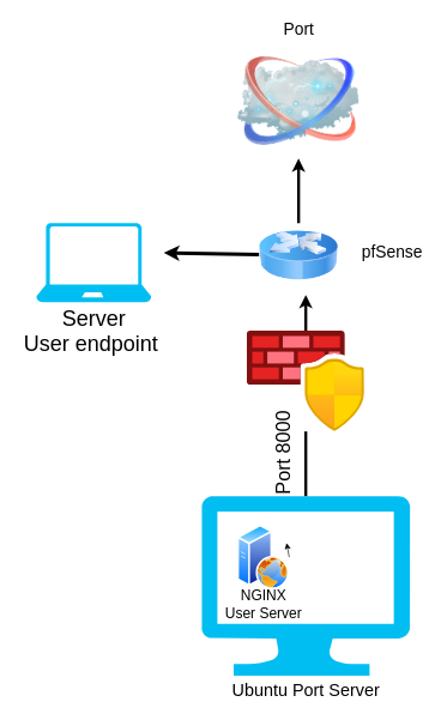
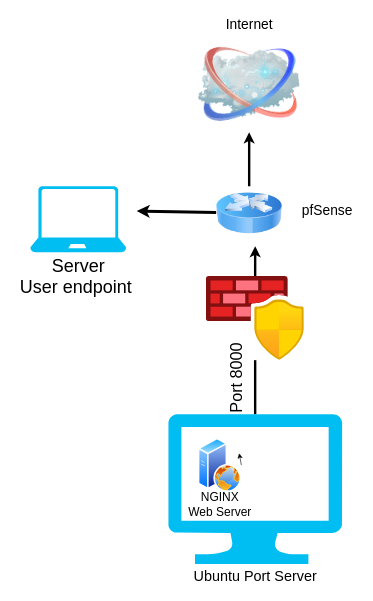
  <mxCell id="0" />
  <mxCell id="1" parent="0" />
  <mxCell id="2" value="" style="aspect=fixed;perimeter=ellipsePerimeter;html=1;align=center;shadow=0;dashed=0;spacingTop=3;image;image=img/lib/active_directory/web_server.svg;" parent="1" vertex="1"><mxGeometry x="330" y="730" width="72" height="90" as="geometry" /></mxCell>
  <mxCell id="3" style="edgeStyle=none;html=1;fontSize=23;strokeWidth=4;startArrow=none;" parent="1" source="16" edge="1"><mxGeometry relative="1" as="geometry"><mxPoint x="425" y="410" as="targetPoint" /></mxGeometry></mxCell>
  <mxCell id="4" value="" style="verticalLabelPosition=bottom;html=1;verticalAlign=top;align=center;strokeColor=none;fillColor=#00BEF2;shape=mxgraph.azure.computer;pointerEvents=1;" parent="1" vertex="1"><mxGeometry x="280" y="690" width="290" height="250" as="geometry" /></mxCell>
  <mxCell id="5" style="edgeStyle=none;html=1;fontSize=23;strokeWidth=4;" parent="1" source="7" edge="1"><mxGeometry relative="1" as="geometry"><mxPoint x="415" y="220" as="targetPoint" /></mxGeometry></mxCell>
  <mxCell id="6" style="edgeStyle=none;html=1;entryX=1.109;entryY=0.376;entryDx=0;entryDy=0;entryPerimeter=0;fontSize=27;strokeWidth=5;" edge="1" parent="1" source="7" target="14"><mxGeometry relative="1" as="geometry" /></mxCell>
  <mxCell id="7" value="" style="image;html=1;image=img/lib/clip_art/networking/Router_Icon_128x128.png" parent="1" vertex="1"><mxGeometry x="360" y="310" width="110" height="90" as="geometry" /></mxCell>
  <mxCell id="8" value="" style="image;html=1;image=img/lib/clip_art/networking/Cloud_128x128.png" parent="1" vertex="1"><mxGeometry x="330" y="70" width="170" height="140" as="geometry" /></mxCell>
  <mxCell id="9" style="edgeStyle=none;html=1;exitX=1;exitY=0.5;exitDx=0;exitDy=0;entryX=1;entryY=0.25;entryDx=0;entryDy=0;" parent="1" source="2" target="2" edge="1"><mxGeometry relative="1" as="geometry" /></mxCell>
  <mxCell id="10" value="&lt;font style=&quot;font-size: 24px;&quot;&gt;Ubuntu Port Server&lt;/font&gt;" style="text;html=1;align=center;verticalAlign=middle;resizable=0;points=[];autosize=1;strokeColor=none;fillColor=none;" parent="1" vertex="1"><mxGeometry x="305" y="940" width="240" height="40" as="geometry" /></mxCell>
- <mxCell id="11" value="NGINX&lt;br&gt;User Server" style="text;html=1;align=center;verticalAlign=middle;resizable=0;points=[];autosize=1;strokeColor=none;fillColor=none;fontSize=20;" parent="1" vertex="1"><mxGeometry x="301" y="810" width="130" height="60" as="geometry" /></mxCell>
+ <mxCell id="11" value="NGINX&lt;br&gt;Web Server" style="text;html=1;align=center;verticalAlign=middle;resizable=0;points=[];autosize=1;strokeColor=none;fillColor=none;fontSize=20;" parent="1" vertex="1"><mxGeometry x="301" y="810" width="130" height="60" as="geometry" /></mxCell>
  <mxCell id="12" value="&lt;font style=&quot;font-size: 23px;&quot;&gt;pfSense&lt;/font&gt;" style="text;html=1;align=center;verticalAlign=middle;resizable=0;points=[];autosize=1;strokeColor=none;fillColor=none;fontSize=20;" parent="1" vertex="1"><mxGeometry x="490" y="330" width="110" height="40" as="geometry" /></mxCell>
- <mxCell id="13" value="Port&lt;br&gt;" style="text;html=1;align=center;verticalAlign=middle;resizable=0;points=[];autosize=1;strokeColor=none;fillColor=none;fontSize=23;" parent="1" vertex="1"><mxGeometry x="365" y="20" width="100" height="40" as="geometry" /></mxCell>
+ <mxCell id="13" value="Internet&lt;br&gt;" style="text;html=1;align=center;verticalAlign=middle;resizable=0;points=[];autosize=1;strokeColor=none;fillColor=none;fontSize=23;" parent="1" vertex="1"><mxGeometry x="365" y="20" width="100" height="40" as="geometry" /></mxCell>
  <mxCell id="14" value="" style="verticalLabelPosition=bottom;html=1;verticalAlign=top;align=center;strokeColor=none;fillColor=#00BEF2;shape=mxgraph.azure.laptop;pointerEvents=1;fontSize=23;" parent="1" vertex="1"><mxGeometry x="50" y="310" width="160" height="110" as="geometry" /></mxCell>
  <mxCell id="15" value="" style="edgeStyle=none;html=1;fontSize=23;strokeWidth=4;endArrow=none;" edge="1" parent="1" source="4" target="16"><mxGeometry relative="1" as="geometry"><mxPoint x="425" y="410" as="targetPoint" /><mxPoint x="425" y="690" as="sourcePoint" /></mxGeometry></mxCell>
  <mxCell id="16" value="" style="aspect=fixed;html=1;points=[];align=center;image;fontSize=12;image=img/lib/azure2/networking/Azure_Firewall_Manager.svg;" vertex="1" parent="1"><mxGeometry x="343.34" y="460" width="163.33" height="140" as="geometry" /></mxCell>
  <mxCell id="17" value="&lt;font style=&quot;font-size: 27px;&quot;&gt;Port 8000&lt;/font&gt;" style="text;html=1;align=center;verticalAlign=middle;resizable=0;points=[];autosize=1;strokeColor=none;fillColor=none;rotation=270;" vertex="1" parent="1"><mxGeometry x="325" y="605" width="140" height="50" as="geometry" /></mxCell>
  <mxCell id="18" value="&lt;font style=&quot;font-size: 30px;&quot;&gt;Server&lt;br&gt;User endpoint&amp;nbsp;&lt;/font&gt;" style="text;html=1;align=center;verticalAlign=middle;resizable=0;points=[];autosize=1;strokeColor=none;fillColor=none;fontSize=24;" vertex="1" parent="1"><mxGeometry x="20" y="415" width="220" height="90" as="geometry" /></mxCell>
